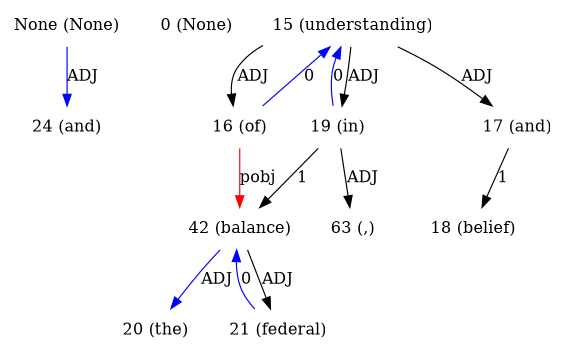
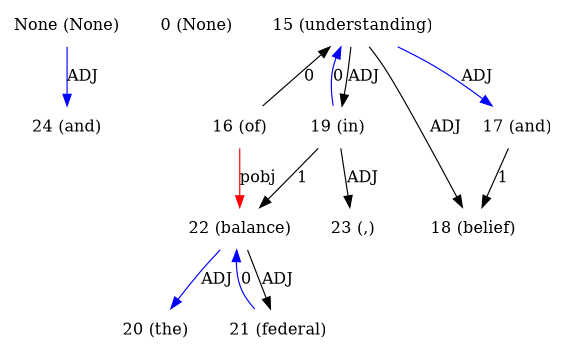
  digraph {
    node [shape=plaintext]
    edge [dir=forward]
    n1 [label="None (None)"]
    n2 [label="24 (and)"]
    n3 [label="0 (None)"]
    n4 [label="15 (understanding)"]
    n5 [label="16 (of)"]
    n6 [label="17 (and)"]
    n7 [label="19 (in)"]
-   n8 [label="42 (balance)"]
+   n8 [label="22 (balance)"]
    n9 [label="18 (belief)"]
-   n10 [label="63 (,)"]
+   n10 [label="23 (,)"]
    n11 [label="20 (the)"]
    n12 [label="21 (federal)"]
    n1 -> n2 [color=blue label=ADJ]
-   n4 -> n5 [label=ADJ]
-   n4 -> n6 [label=ADJ]
+   n4 -> n9 [label=ADJ]
+   n4 -> n6 [label=ADJ color=blue]
    n4 -> n7 [label=ADJ]
-   n5 -> n4 [color=blue label=0]
+   n5 -> n4 [color=black label=0]
    n5 -> n8 [color=red label=pobj]
    n6 -> n9 [label=1]
    n7 -> n4 [color=blue label=0]
    n7 -> n8 [label=1]
    n7 -> n10 [label=ADJ]
    n8 -> n11 [color=blue label=ADJ]
    n8 -> n12 [label=ADJ]
    n12 -> n8 [color=blue label=0]
  }
